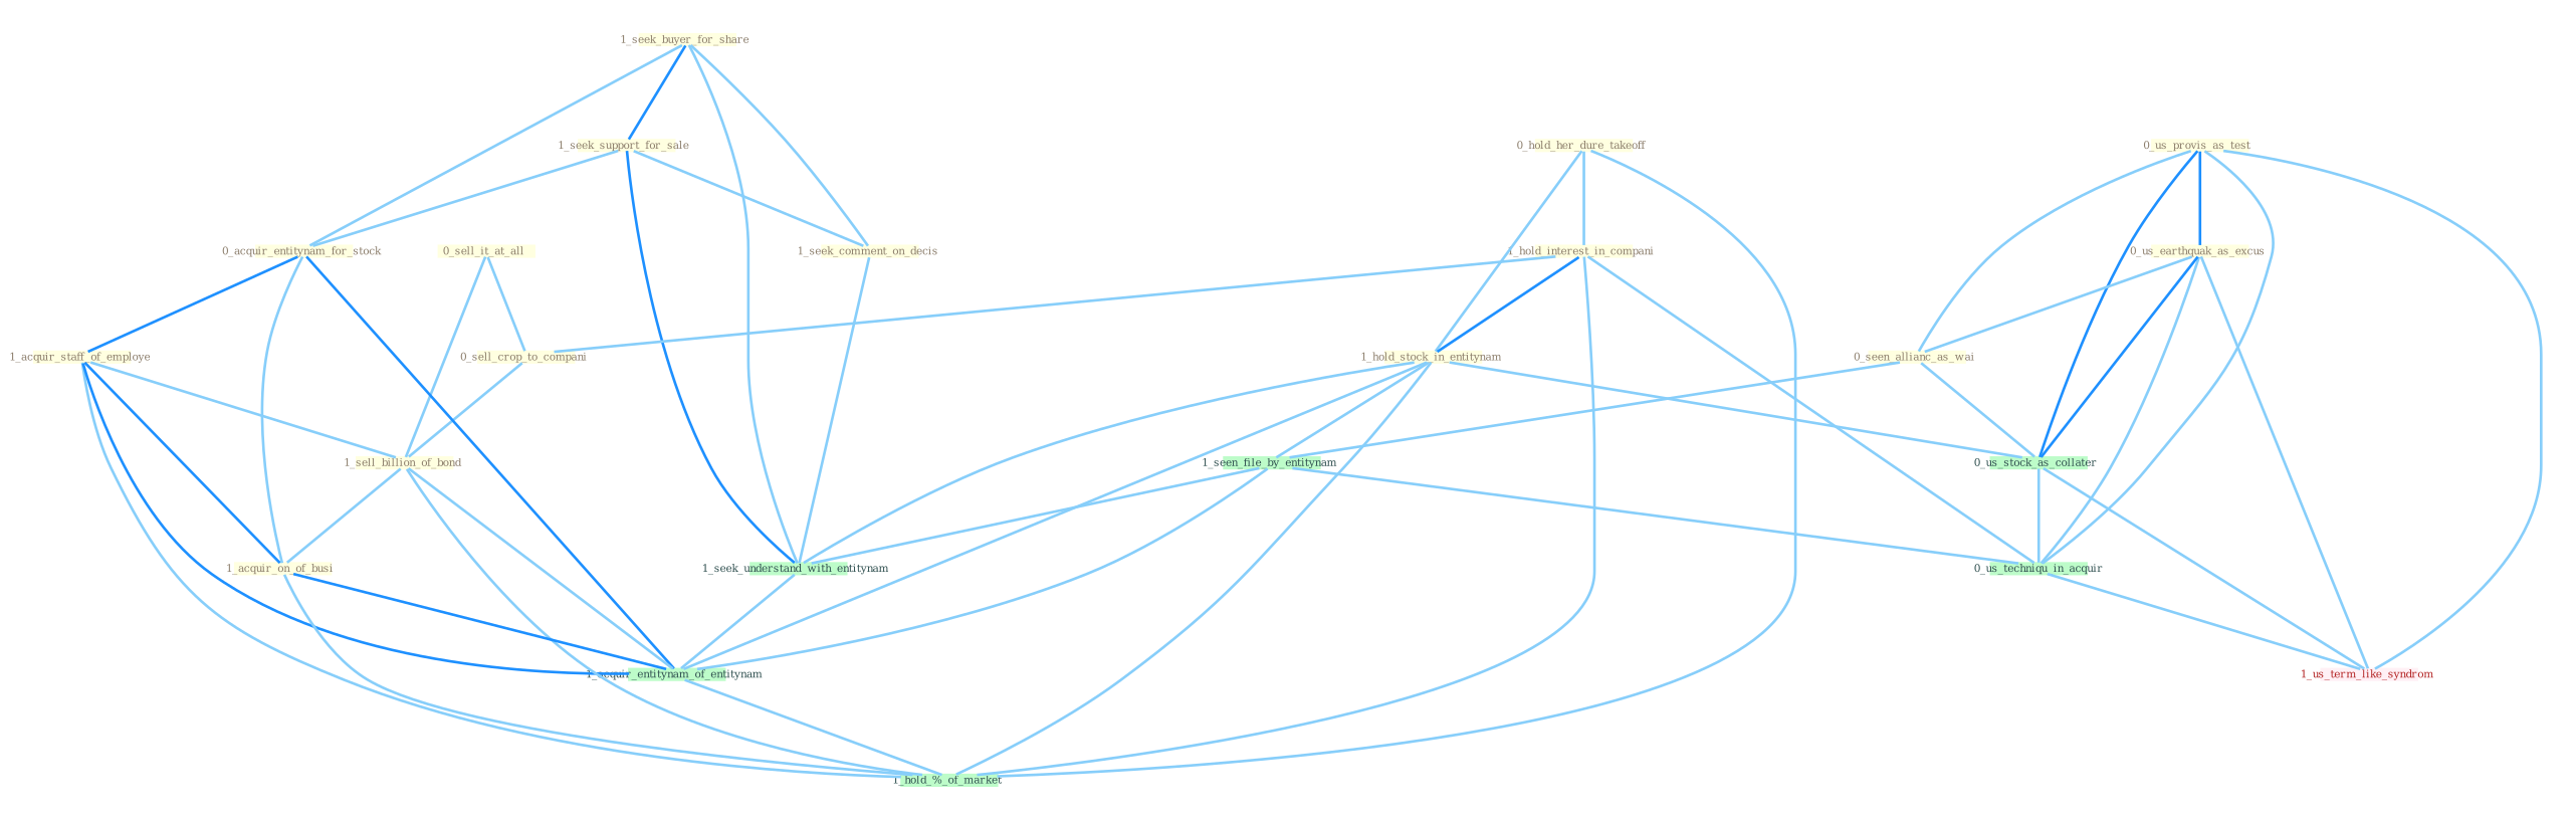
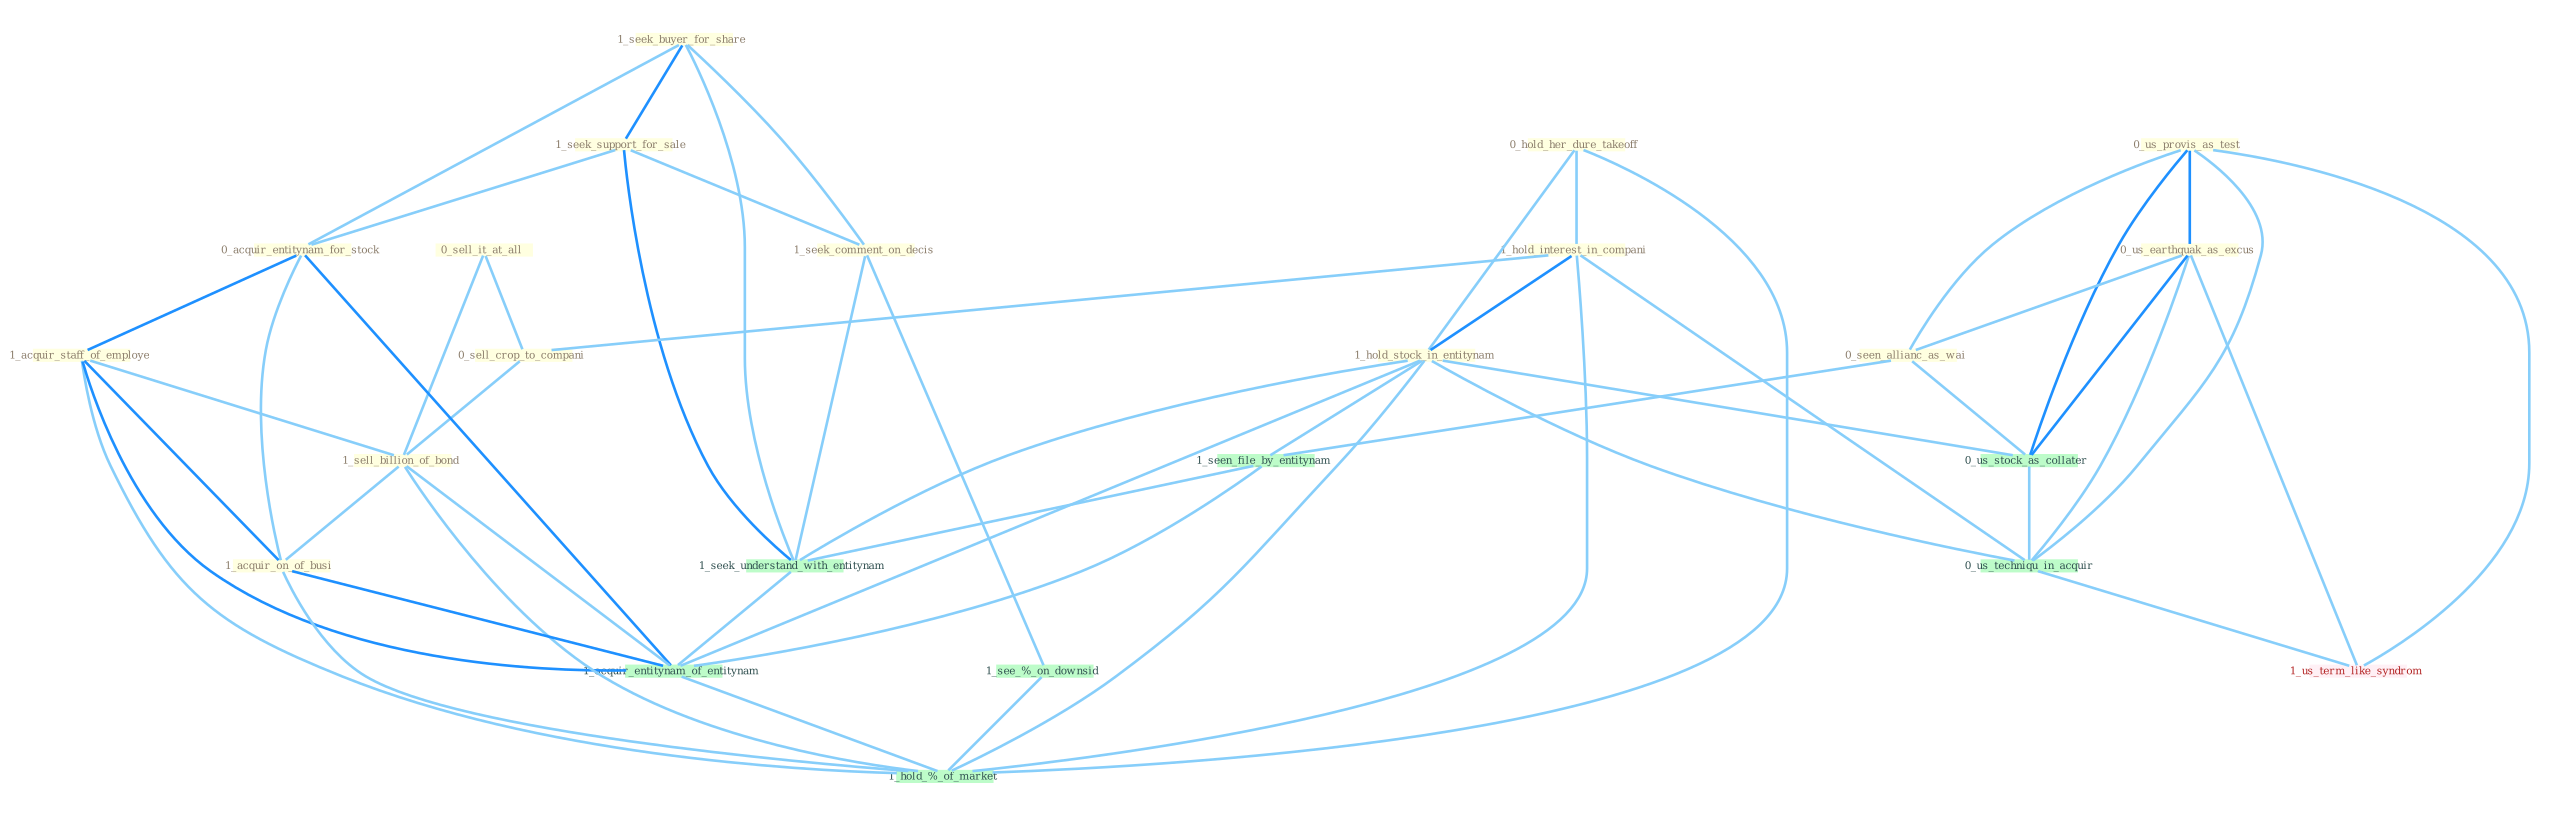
  graph {
    node [color="#ffffe0" fixedsize=true fontcolor="#8b7d6b" fontsize=4 shape=polygon style=filled]
    edge [color="#87cefa" w=1]
    "0_hold_her_dure_takeoff " [height=.06 width=.5]
    "1_seek_buyer_for_share " [height=.06 width=.5]
    "1_seek_support_for_sale " [height=.06 width=.5]
    "1_hold_interest_in_compani " [height=.06 width=.5]
    "0_us_provis_as_test " [height=.06 width=.5]
    "1_seek_comment_on_decis " [height=.06 width=.5]
    "0_us_earthquak_as_excus " [height=.06 width=.5]
    "0_sell_it_at_all " [height=.06 width=.5]
    "0_sell_crop_to_compani " [height=.06 width=.5]
    "0_acquir_entitynam_for_stock " [height=.06 width=.5]
    "1_hold_stock_in_entitynam " [height=.06 width=.5]
    "1_acquir_staff_of_employe " [height=.06 width=.5]
    "1_sell_billion_of_bond " [height=.06 width=.5]
    "1_acquir_on_of_busi " [height=.06 width=.5]
    "0_seen_allianc_as_wai " [height=.06 width=.5]
    "1_us_term_like_syndrom " [color="#fff0f5" fontcolor="#b22222" height=.06 width=.5]
    "1_hold_%_of_market " [color="#BDFCC9" fontcolor="#2f4f4f" height=.06 width=.5]
    "1_seek_understand_with_entitynam " [color="#BDFCC9" fontcolor="#2f4f4f" height=.06 width=.5]
    n19 [color="#BDFCC9" fontcolor="#2f4f4f" height=.06 label="0_us_techniqu_in_acquir" width=.5]
    "0_us_stock_as_collater " [color="#BDFCC9" fontcolor="#2f4f4f" height=.06 width=.5]
+   "1_see_%_on_downsid " [color="#BDFCC9" fontcolor="#2f4f4f" height=.06 width=.5]
    "1_acquir_entitynam_of_entitynam " [color="#BDFCC9" fontcolor="#2f4f4f" height=.06 width=.5]
    "1_seen_file_by_entitynam " [color="#BDFCC9" fontcolor="#2f4f4f" height=.06 width=.5]
    subgraph sub_1 {
      "0_hold_her_dure_takeoff "
      "1_seek_buyer_for_share "
      "1_seek_support_for_sale "
      "1_hold_interest_in_compani "
      "0_us_provis_as_test "
      "1_seek_comment_on_decis "
      "0_us_earthquak_as_excus "
      "0_sell_it_at_all "
      "0_sell_crop_to_compani "
      "0_acquir_entitynam_for_stock "
      "1_hold_stock_in_entitynam "
      "1_acquir_staff_of_employe "
      "1_sell_billion_of_bond "
      "1_acquir_on_of_busi "
      "0_seen_allianc_as_wai "
    }
    subgraph sub_2 {
      "1_us_term_like_syndrom "
    }
    "0_hold_her_dure_takeoff " -- "1_hold_interest_in_compani "
    "0_hold_her_dure_takeoff " -- "1_hold_stock_in_entitynam "
    "0_hold_her_dure_takeoff " -- "1_hold_%_of_market "
    "1_seek_buyer_for_share " -- "1_seek_support_for_sale " [color="#1e90ff" w=2]
    "1_seek_buyer_for_share " -- "1_seek_comment_on_decis "
    "1_seek_buyer_for_share " -- "0_acquir_entitynam_for_stock "
    "1_seek_buyer_for_share " -- "1_seek_understand_with_entitynam "
    "1_seek_support_for_sale " -- "1_seek_comment_on_decis "
    "1_seek_support_for_sale " -- "0_acquir_entitynam_for_stock "
    "1_seek_support_for_sale " -- "1_seek_understand_with_entitynam " [color="#1e90ff"]
    "1_hold_interest_in_compani " -- "0_sell_crop_to_compani "
    "1_hold_interest_in_compani " -- "1_hold_stock_in_entitynam " [color="#1e90ff" w=2]
    "1_hold_interest_in_compani " -- "1_hold_%_of_market "
    "1_hold_interest_in_compani " -- n19
    "0_us_provis_as_test " -- "0_us_earthquak_as_excus " [color="#1e90ff" w=2]
    "0_us_provis_as_test " -- "0_seen_allianc_as_wai "
    "0_us_provis_as_test " -- "1_us_term_like_syndrom "
    "0_us_provis_as_test " -- n19
    "0_us_provis_as_test " -- "0_us_stock_as_collater " [color="#1e90ff" w=2]
    "1_seek_comment_on_decis " -- "1_seek_understand_with_entitynam "
+   "1_seek_comment_on_decis " -- "1_see_%_on_downsid "
    "0_us_earthquak_as_excus " -- "0_seen_allianc_as_wai "
    "0_us_earthquak_as_excus " -- "1_us_term_like_syndrom "
    "0_us_earthquak_as_excus " -- n19
    "0_us_earthquak_as_excus " -- "0_us_stock_as_collater " [color="#1e90ff" w=2]
    "0_sell_it_at_all " -- "0_sell_crop_to_compani "
    "0_sell_it_at_all " -- "1_sell_billion_of_bond "
    "0_sell_crop_to_compani " -- "1_sell_billion_of_bond "
    "0_acquir_entitynam_for_stock " -- "1_acquir_staff_of_employe " [color="#1e90ff"]
    "0_acquir_entitynam_for_stock " -- "1_acquir_on_of_busi "
    "0_acquir_entitynam_for_stock " -- "1_acquir_entitynam_of_entitynam " [color="#1e90ff" w=2]
    "1_hold_stock_in_entitynam " -- "1_hold_%_of_market "
    "1_hold_stock_in_entitynam " -- "1_seek_understand_with_entitynam "
-   "1_seen_file_by_entitynam " -- n19
+   "1_hold_stock_in_entitynam " -- n19
    "1_hold_stock_in_entitynam " -- "0_us_stock_as_collater "
    "1_hold_stock_in_entitynam " -- "1_acquir_entitynam_of_entitynam "
    "1_hold_stock_in_entitynam " -- "1_seen_file_by_entitynam "
    "1_acquir_staff_of_employe " -- "1_sell_billion_of_bond "
    "1_acquir_staff_of_employe " -- "1_acquir_on_of_busi " [color="#1e90ff" w=2]
    "1_acquir_staff_of_employe " -- "1_hold_%_of_market "
    "1_acquir_staff_of_employe " -- "1_acquir_entitynam_of_entitynam " [color="#1e90ff" w=2]
    "1_sell_billion_of_bond " -- "1_acquir_on_of_busi "
    "1_sell_billion_of_bond " -- "1_hold_%_of_market "
    "1_sell_billion_of_bond " -- "1_acquir_entitynam_of_entitynam "
    "1_acquir_on_of_busi " -- "1_hold_%_of_market "
    "1_acquir_on_of_busi " -- "1_acquir_entitynam_of_entitynam " [color="#1e90ff" w=2]
    "0_seen_allianc_as_wai " -- "0_us_stock_as_collater "
    "0_seen_allianc_as_wai " -- "1_seen_file_by_entitynam "
    "1_seek_understand_with_entitynam " -- "1_acquir_entitynam_of_entitynam "
    n19 -- "1_us_term_like_syndrom "
-   "0_us_stock_as_collater " -- "1_us_term_like_syndrom "
    "0_us_stock_as_collater " -- n19
+   "1_see_%_on_downsid " -- "1_hold_%_of_market "
    "1_acquir_entitynam_of_entitynam " -- "1_hold_%_of_market "
    "1_seen_file_by_entitynam " -- "1_seek_understand_with_entitynam "
    "1_seen_file_by_entitynam " -- "1_acquir_entitynam_of_entitynam "
  }
